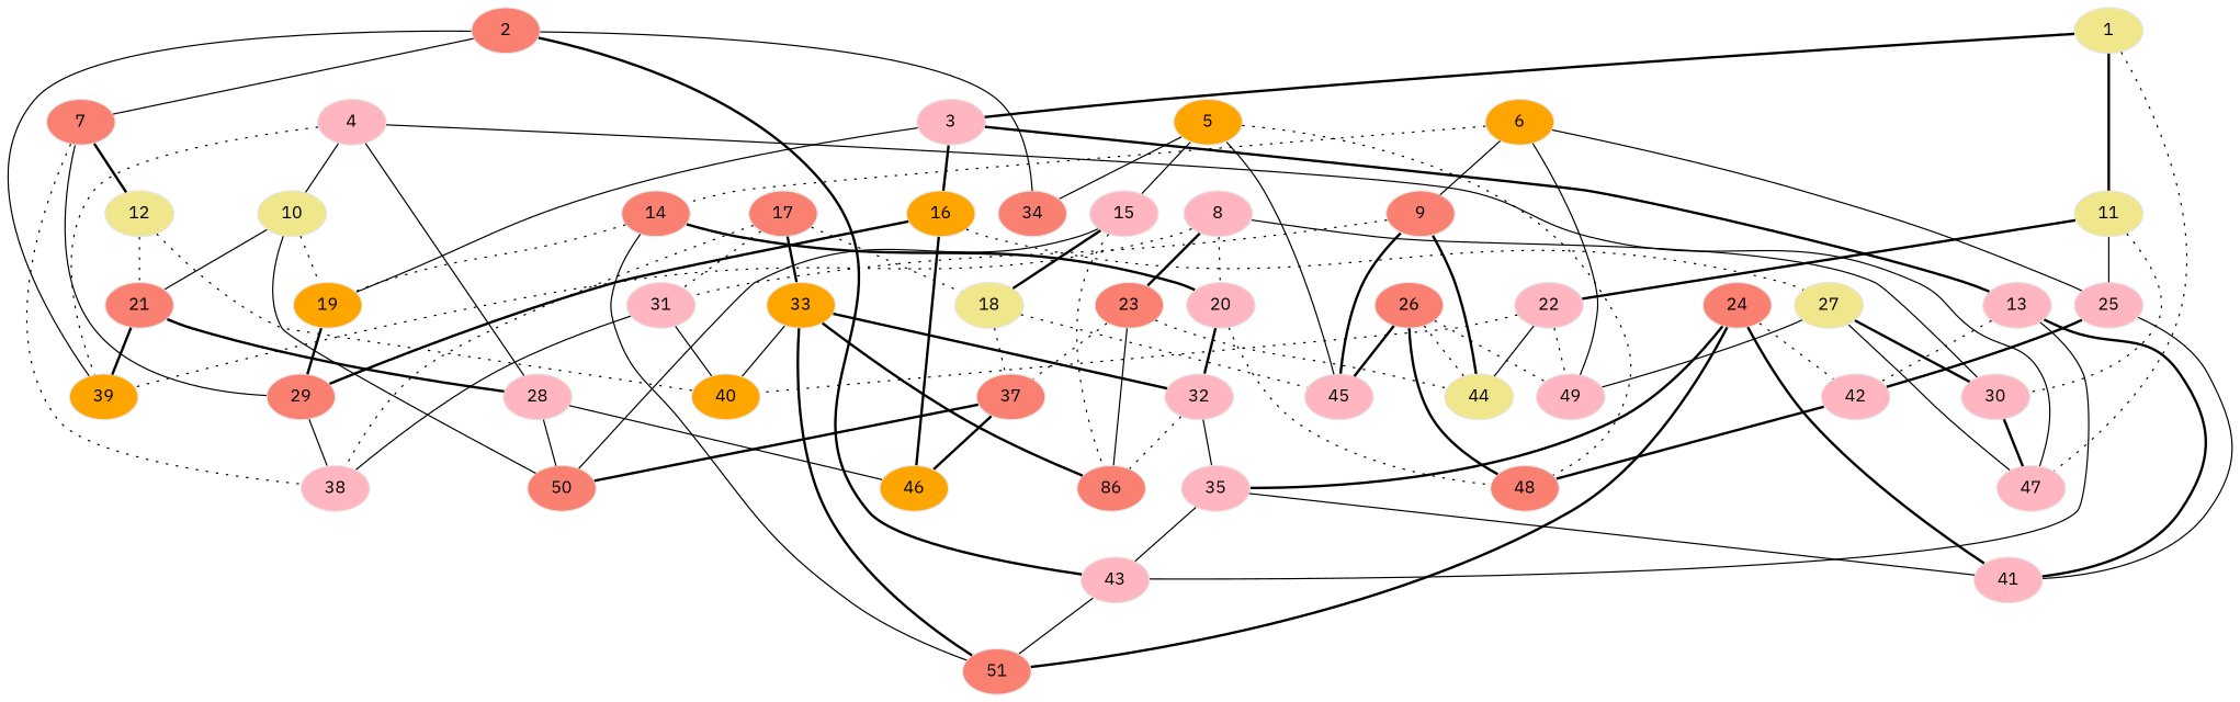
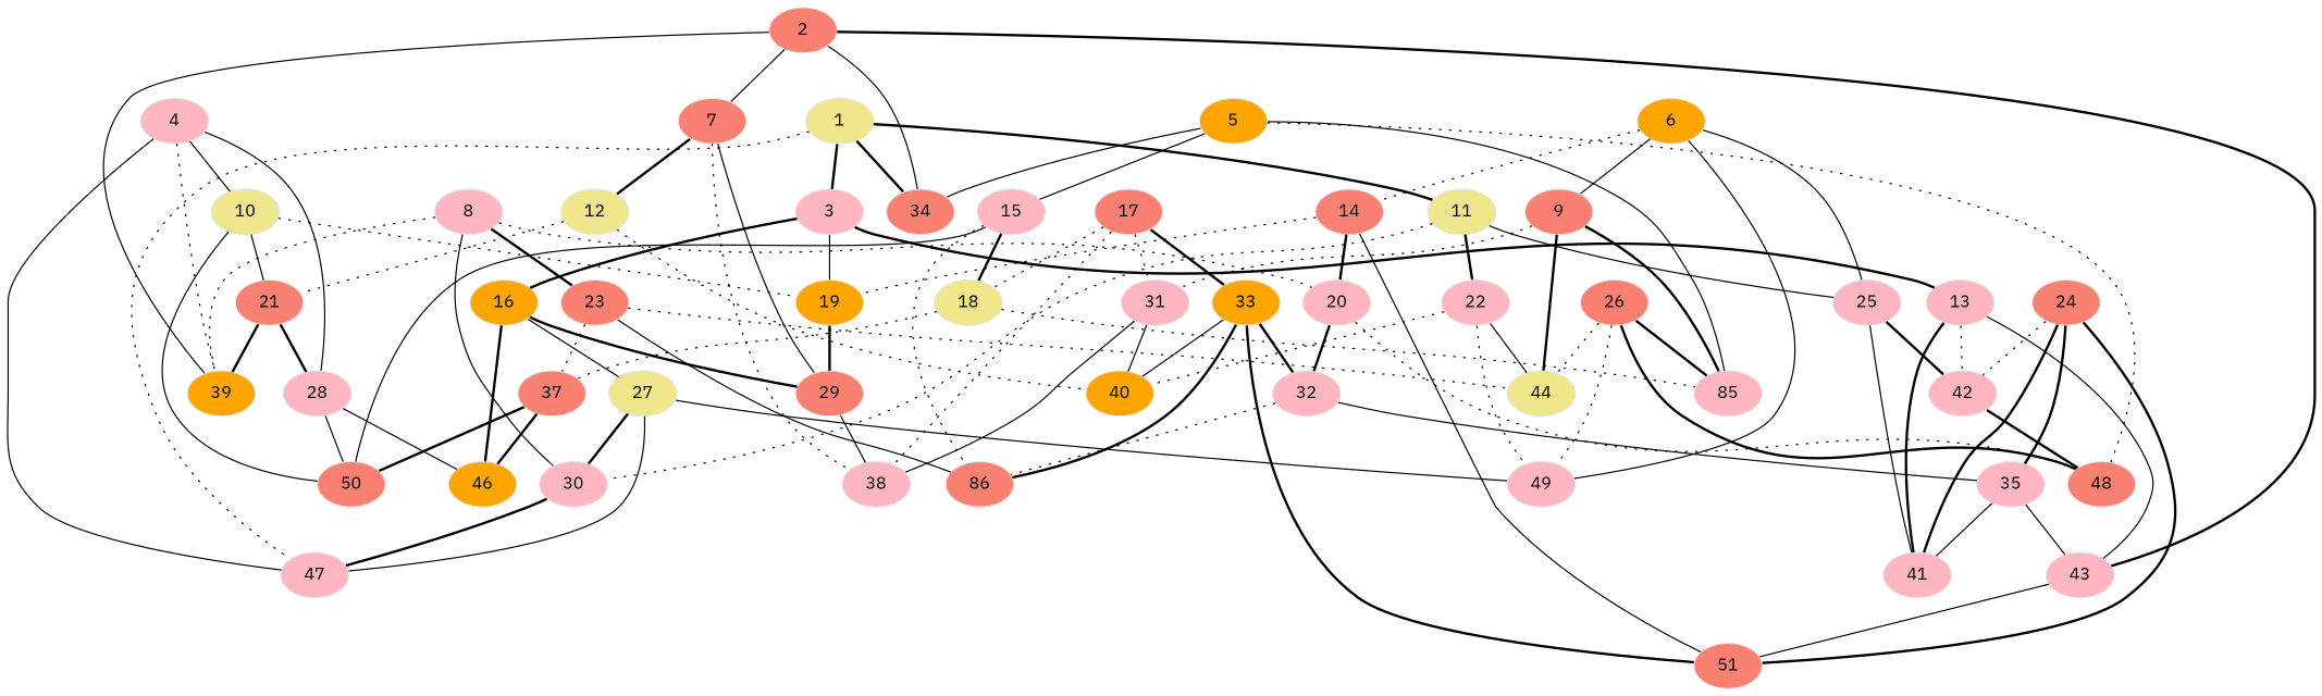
  graph {
    fontname="IBM Plex Sans"
    node [color=gray90 fillcolor=lightpink fontname="IBM Plex Sans" style=filled]
    edge [fontname="IBM Plex Sans" style=solid]
    1 [fillcolor=khaki]
    3
    11 [fillcolor=khaki]
    34 [fillcolor=salmon]
    47
    13
    16 [fillcolor=orange]
    19 [fillcolor=orange]
    25
    30
    22
    2 [fillcolor=salmon]
    7 [fillcolor=salmon]
    39 [fillcolor=orange]
    43
    12 [fillcolor=khaki]
    29 [fillcolor=salmon]
    38
    51 [fillcolor=salmon]
    41
    42
    27 [fillcolor=khaki]
    46 [fillcolor=orange]
    4
    10 [fillcolor=khaki]
    28
    21 [fillcolor=salmon]
    50 [fillcolor=salmon]
    5 [fillcolor=orange]
    15
-   45
+   45 [label=85]
    48 [fillcolor=salmon]
    18 [fillcolor=khaki]
    n34 [fillcolor=salmon label=86]
    6 [fillcolor=orange]
    9 [fillcolor=salmon]
    14 [fillcolor=salmon]
    49
    31
    44 [fillcolor=khaki]
    20
    40 [fillcolor=orange]
    8
    23 [fillcolor=salmon]
    32
    37 [fillcolor=salmon]
    35
    17 [fillcolor=salmon]
    33 [fillcolor=orange]
    24 [fillcolor=salmon]
    26 [fillcolor=salmon]
    1 -- 3 [style=bold]
    1 -- 11 [style=bold]
+   1 -- 34 [style=bold]
    1 -- 47 [style=dotted]
    3 -- 13 [style=bold]
    3 -- 16 [style=bold]
    3 -- 19
    11 -- 25
    11 -- 30 [style=dotted]
    11 -- 22 [style=bold]
    13 -- 43
    13 -- 41 [style=bold]
    13 -- 42 [style=dotted]
    16 -- 29 [style=bold]
-   16 -- 27 [style=dotted]
+   16 -- 27
    16 -- 46 [style=bold]
    19 -- 29 [style=bold]
    25 -- 41
    25 -- 42 [style=bold]
    30 -- 47 [style=bold]
    22 -- 49 [style=dotted]
    22 -- 44
    22 -- 40 [style=dotted]
    2 -- 34
    2 -- 7
    2 -- 39
    2 -- 43 [style=bold]
    7 -- 12 [style=bold]
    7 -- 29
    7 -- 38 [style=dotted]
    43 -- 51
    12 -- 21 [style=dotted]
    12 -- 40 [style=dotted]
    29 -- 38
    42 -- 48 [style=bold]
    27 -- 47
    27 -- 30 [style=bold]
    27 -- 49
    4 -- 47
    4 -- 39 [style=dotted]
    4 -- 10
    4 -- 28
    10 -- 19 [style=dotted]
    10 -- 21
    10 -- 50
    28 -- 46
    28 -- 50
    21 -- 39 [style=bold]
    21 -- 28 [style=bold]
    5 -- 34
    5 -- 15
    5 -- 45
    5 -- 48 [style=dotted]
    15 -- 50
    15 -- 18 [style=bold]
    15 -- n34 [style=dotted]
    18 -- 45 [style=dotted]
    18 -- 37 [style=dotted]
    6 -- 25
    6 -- 9
    6 -- 14 [style=dotted]
    6 -- 49
    9 -- 45 [style=bold]
    9 -- 31 [style=dotted]
    9 -- 44 [style=bold]
    14 -- 19 [style=dotted]
    14 -- 51
    14 -- 20 [style=bold]
    31 -- 38
    31 -- 40
    20 -- 48 [style=dotted]
    20 -- 32 [style=bold]
    8 -- 30
    8 -- 39 [style=dotted]
    8 -- 20 [style=dotted]
    8 -- 23 [style=bold]
    23 -- n34
    23 -- 44 [style=dotted]
    23 -- 37 [style=dotted]
    32 -- n34 [style=dotted]
    32 -- 35
    37 -- 46 [style=bold]
    37 -- 50 [style=bold]
    35 -- 43
    35 -- 41
    17 -- 38 [style=dotted]
    17 -- 18 [style=dotted]
    17 -- 31 [style=dotted]
    17 -- 33 [style=bold]
    33 -- 51 [style=bold]
    33 -- n34 [style=bold]
    33 -- 40
    33 -- 32 [style=bold]
    24 -- 51 [style=bold]
    24 -- 41 [style=bold]
    24 -- 42 [style=dotted]
    24 -- 35 [style=bold]
    26 -- 45 [style=bold]
    26 -- 48 [style=bold]
    26 -- 49 [style=dotted]
    26 -- 44 [style=dotted]
  }
